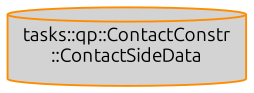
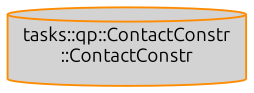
  digraph {
    rankdir=LR
    fontname=Ubuntu
-   n1 [color=darkorange fillcolor=lightgrey fontname=Ubuntu fontsize=10 height=0.2 label="tasks::qp::ContactConstr\l::ContactSideData" shape=cylinder style=filled width=0.4]
+   n1 [color=darkorange fillcolor=lightgrey fontname=Ubuntu fontsize=10 height=0.2 label="tasks::qp::ContactConstr\l::ContactConstr" shape=cylinder style=filled width=0.4]
  }
